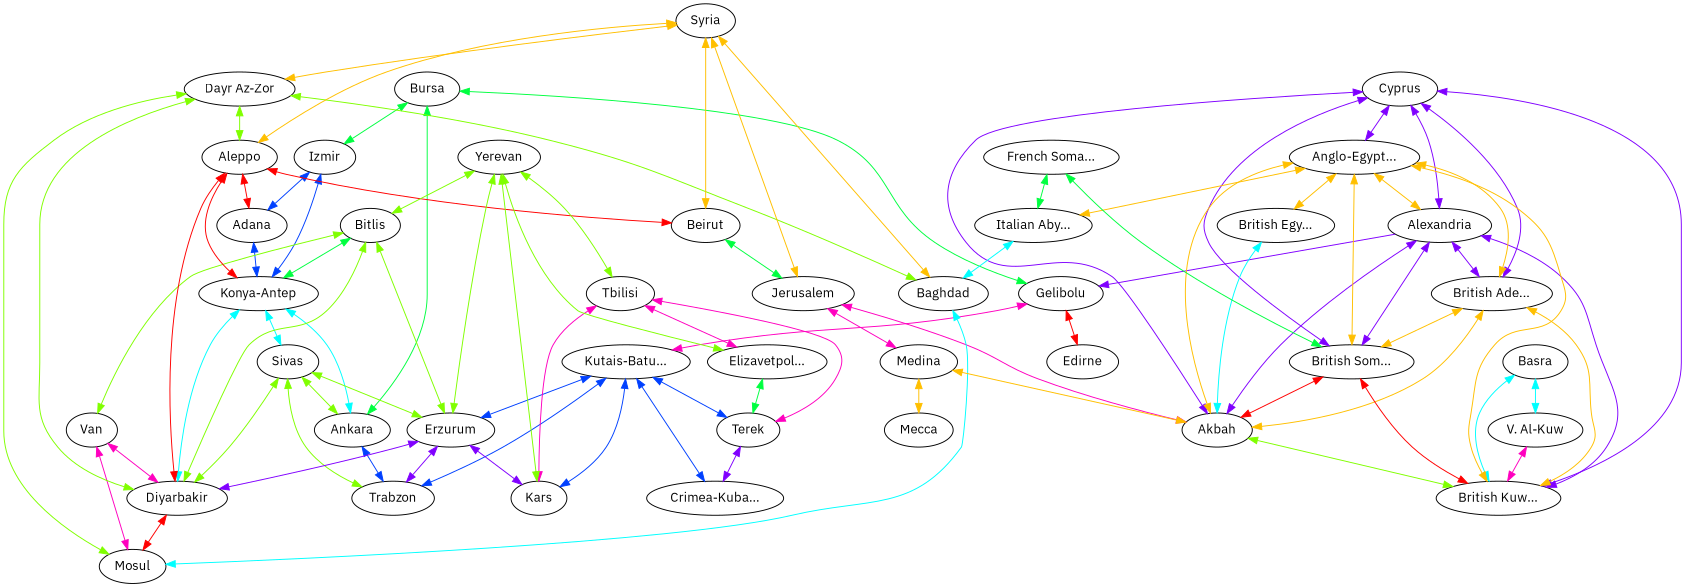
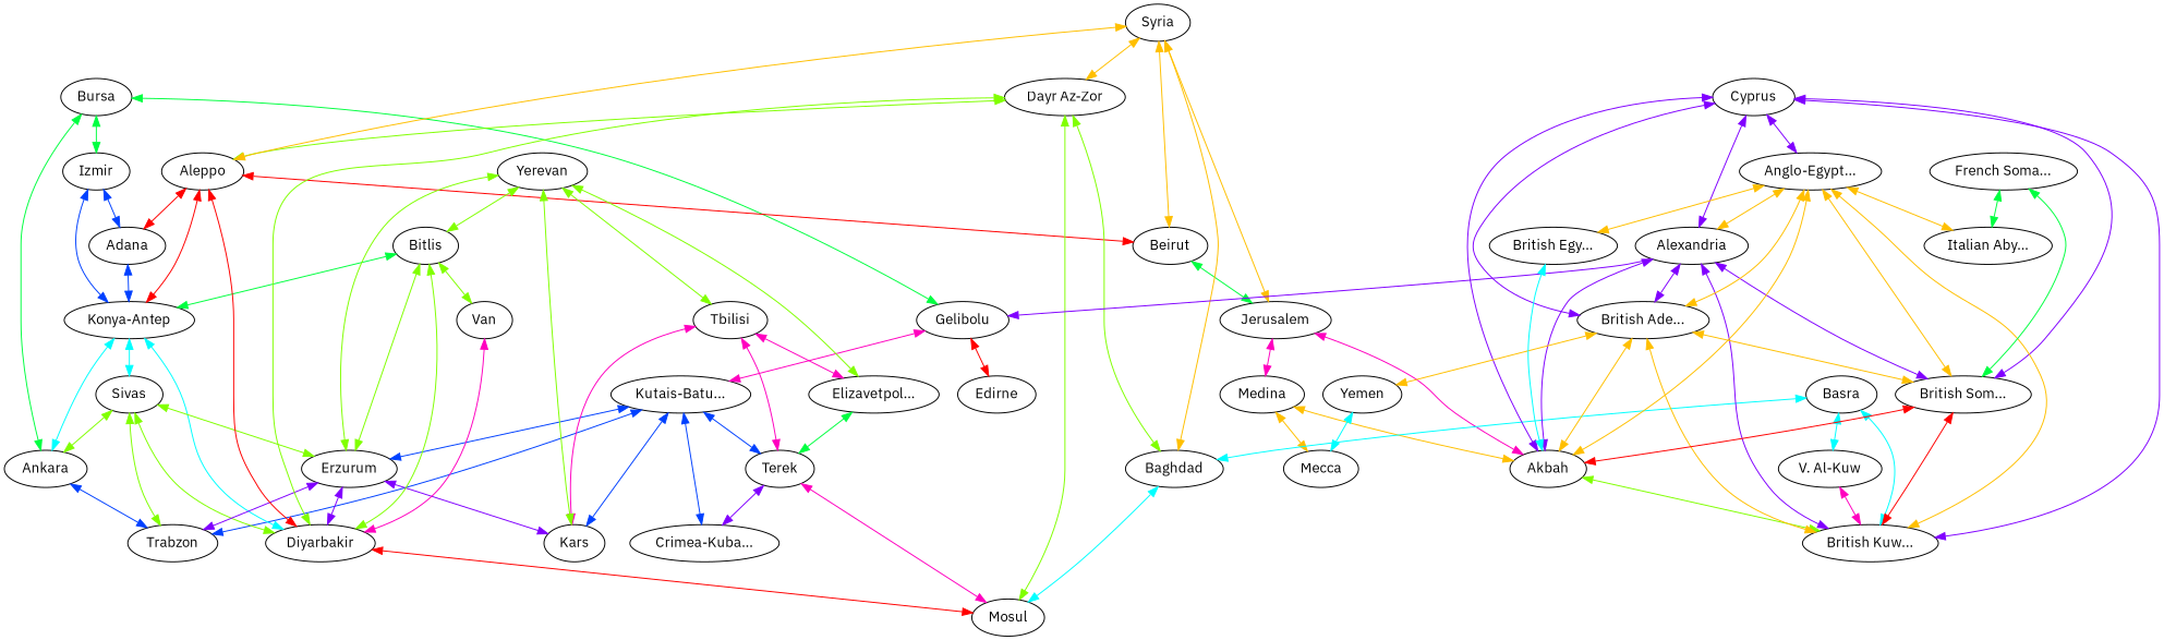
  graph {
    fontname="IBM Plex Sans"
    node [fontname="IBM Plex Sans"]
    edge [color="0.125,1,1" dir=both fontname="IBM Plex Sans"]
    n1 [label=Edirne]
    n2 [label=Gelibolu]
    n3 [label="Kutais-Batu..."]
    n4 [label=Ankara]
    n5 [label=Trabzon]
    n6 [label=Bursa]
    n7 [label=Izmir]
    n8 [label="Konya-Antep"]
    n9 [label=Adana]
    n10 [label=Sivas]
    n11 [label=Diyarbakir]
    n12 [label=Erzurum]
    n13 [label=Mosul]
    n14 [label=Kars]
    n15 [label=Bitlis]
    n16 [label=Van]
    n17 [label=Aleppo]
    n18 [label=Beirut]
    n19 [label=Jerusalem]
    n20 [label="Dayr Az-Zor"]
    n21 [label=Baghdad]
    n22 [label=Akbah]
    n23 [label=Medina]
    n24 [label=Syria]
    n25 [label="British Kuw..."]
    n26 [label=Mecca]
    n27 [label=Basra]
    n28 [label="V. Al-Kuw"]
    n29 [label="Crimea-Kuba..."]
    n30 [label=Terek]
    n31 [label=Tbilisi]
    n32 [label="Elizavetpol..."]
    n33 [label=Yerevan]
    n34 [label=Cyprus]
    n35 [label=Alexandria]
    n36 [label="Anglo-Egypt..."]
    n37 [label="British Ade..."]
    n38 [label="British Som..."]
    n39 [label="British Egy..."]
    n40 [label="Italian Aby..."]
+   n41 [label=Yemen]
    n42 [label="French Soma..."]
    n2 -- n1 [color="1,1,1"]
    n2 -- n3 [color="0.875,1,1"]
    n3 -- n5 [color="0.625,1,1"]
    n3 -- n12 [color="0.625,1,1"]
    n3 -- n14 [color="0.625,1,1"]
    n3 -- n29 [color="0.625,1,1"]
    n3 -- n30 [color="0.625,1,1"]
    n4 -- n5 [color="0.625,1,1"]
    n6 -- n2 [color="0.375,1,1"]
    n6 -- n4 [color="0.375,1,1"]
    n6 -- n7 [color="0.375,1,1"]
    n7 -- n8 [color="0.625,1,1"]
    n7 -- n9 [color="0.625,1,1"]
    n8 -- n4 [color="0.5,1,1"]
    n8 -- n10 [color="0.5,1,1"]
    n8 -- n11 [color="0.5,1,1"]
    n9 -- n8 [color="0.625,1,1"]
    n10 -- n4 [color="0.25,1,1"]
    n10 -- n5 [color="0.25,1,1"]
    n10 -- n11 [color="0.25,1,1"]
    n10 -- n12 [color="0.25,1,1"]
    n11 -- n13 [color="1,1,1"]
    n12 -- n5 [color="0.75,1,1"]
    n12 -- n11 [color="0.75,1,1"]
    n12 -- n14 [color="0.75,1,1"]
    n15 -- n8 [color="0.375,1,1"]
    n15 -- n11 [color="0.25,1,1"]
    n15 -- n12 [color="0.25,1,1"]
    n15 -- n16 [color="0.25,1,1"]
    n16 -- n11 [color="0.875,1,1"]
-   n16 -- n13 [color="0.875,1,1"]
+   n30 -- n13 [color="0.875,1,1"]
    n17 -- n8 [color="1,1,1"]
    n17 -- n9 [color="1,1,1"]
    n17 -- n11 [color="1,1,1"]
    n17 -- n18 [color="1,1,1"]
    n18 -- n19 [color="0.375,1,1"]
    n19 -- n22 [color="0.875,1,1"]
    n19 -- n23 [color="0.875,1,1"]
    n20 -- n11 [color="0.25,1,1"]
    n20 -- n13 [color="0.25,1,1"]
    n20 -- n17 [color="0.25,1,1"]
    n20 -- n21 [color="0.25,1,1"]
    n21 -- n13 [color="0.5,1,1"]
    n22 -- n25 [color="0.25,1,1"]
    n23 -- n22
    n23 -- n26
    n24 -- n17
    n24 -- n18
    n24 -- n19
    n24 -- n20
    n24 -- n21
-   n40 -- n21 [color="0.5,1,1"]
+   n27 -- n21 [color="0.5,1,1"]
    n27 -- n25 [color="0.5,1,1"]
    n27 -- n28 [color="0.5,1,1"]
    n28 -- n25 [color="0.875,1,1"]
    n30 -- n29 [color="0.75,1,1"]
    n31 -- n14 [color="0.875,1,1"]
    n31 -- n30 [color="0.875,1,1"]
    n31 -- n32 [color="0.875,1,1"]
    n32 -- n30 [color="0.375,1,1"]
    n33 -- n12 [color="0.25,1,1"]
    n33 -- n14 [color="0.25,1,1"]
    n33 -- n15 [color="0.25,1,1"]
    n33 -- n31 [color="0.25,1,1"]
    n33 -- n32 [color="0.25,1,1"]
    n34 -- n22 [color="0.75,1,1"]
    n34 -- n25 [color="0.75,1,1"]
    n34 -- n35 [color="0.75,1,1"]
    n34 -- n36 [color="0.75,1,1"]
    n34 -- n37 [color="0.75,1,1"]
    n34 -- n38 [color="0.75,1,1"]
    n35 -- n2 [color="0.75,1,1" dir=forward]
    n35 -- n22 [color="0.75,1,1"]
    n35 -- n25 [color="0.75,1,1"]
    n35 -- n37 [color="0.75,1,1"]
    n35 -- n38 [color="0.75,1,1"]
    n36 -- n22
    n36 -- n25
    n36 -- n35
    n36 -- n37
    n36 -- n38
    n36 -- n39
    n36 -- n40
    n37 -- n22
    n37 -- n25
    n37 -- n38
+   n37 -- n41
    n38 -- n22 [color="1,1,1"]
    n38 -- n25 [color="1,1,1"]
    n39 -- n22 [color="0.5,1,1"]
+   n41 -- n26 [color="0.5,1,1"]
    n42 -- n38 [color="0.375,1,1"]
    n42 -- n40 [color="0.375,1,1"]
  }
